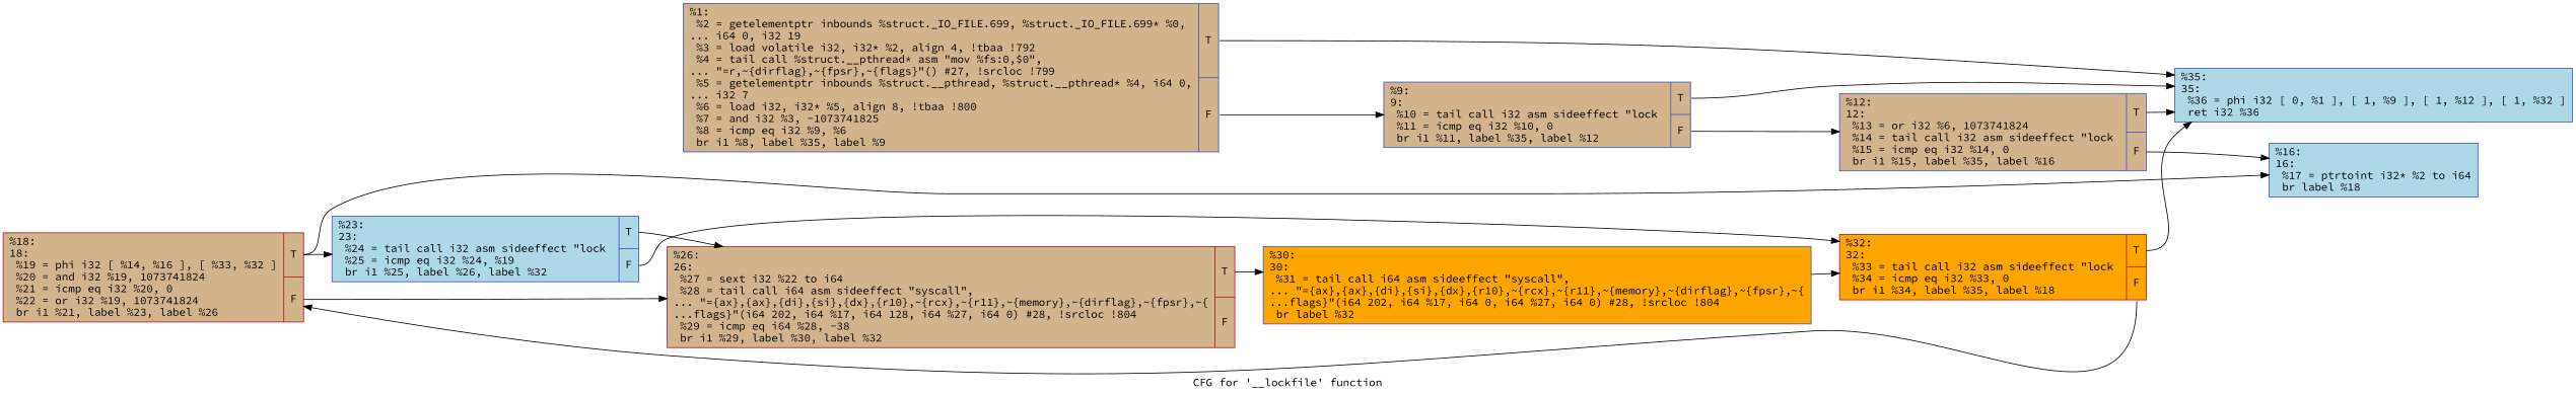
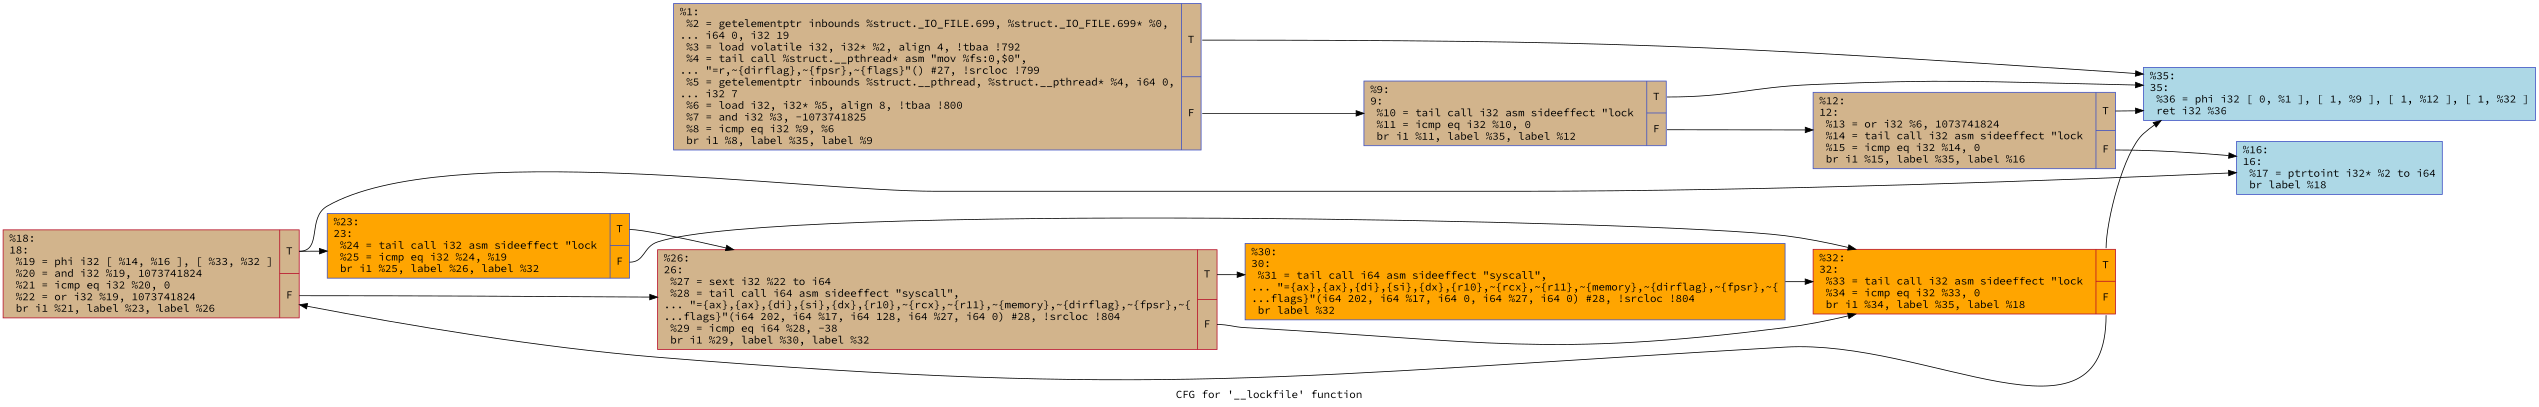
  digraph {
    fontname="Source Code Pro"
    label="CFG for '__lockfile' function"
    rankdir=LR
    node [color="#3d50c3ff" fillcolor=tan fontname="Source Code Pro" shape=record style=filled]
    edge [fontname="Source Code Pro" tailport=s0]
    n1 [label="{%1:\l  %2 = getelementptr inbounds %struct._IO_FILE.699, %struct._IO_FILE.699* %0,\l... i64 0, i32 19\l  %3 = load volatile i32, i32* %2, align 4, !tbaa !792\l  %4 = tail call %struct.__pthread* asm \"mov %fs:0,$0\",\l... \"=r,~\{dirflag\},~\{fpsr\},~\{flags\}\"() #27, !srcloc !799\l  %5 = getelementptr inbounds %struct.__pthread, %struct.__pthread* %4, i64 0,\l... i32 7\l  %6 = load i32, i32* %5, align 8, !tbaa !800\l  %7 = and i32 %3, -1073741825\l  %8 = icmp eq i32 %9, %6\l  br i1 %8, label %35, label %9\l|{<s0>T|<s1>F}}"]
    n2 [fillcolor=lightblue label="{%35:\l35:                                               \l  %36 = phi i32 [ 0, %1 ], [ 1, %9 ], [ 1, %12 ], [ 1, %32 ]\l  ret i32 %36\l}"]
    n3 [label="{%9:\l9:                                                \l  %10 = tail call i32 asm sideeffect \"lock \l  %11 = icmp eq i32 %10, 0\l  br i1 %11, label %35, label %12\l|{<s0>T|<s1>F}}"]
    n4 [label="{%12:\l12:                                               \l  %13 = or i32 %6, 1073741824\l  %14 = tail call i32 asm sideeffect \"lock \l  %15 = icmp eq i32 %14, 0\l  br i1 %15, label %35, label %16\l|{<s0>T|<s1>F}}"]
    n5 [fillcolor=lightblue label="{%16:\l16:                                               \l  %17 = ptrtoint i32* %2 to i64\l  br label %18\l}"]
    n6 [color="#b70d28ff" label="{%18:\l18:                                               \l  %19 = phi i32 [ %14, %16 ], [ %33, %32 ]\l  %20 = and i32 %19, 1073741824\l  %21 = icmp eq i32 %20, 0\l  %22 = or i32 %19, 1073741824\l  br i1 %21, label %23, label %26\l|{<s0>T|<s1>F}}"]
-   n7 [fillcolor=lightblue label="{%23:\l23:                                               \l  %24 = tail call i32 asm sideeffect \"lock \l  %25 = icmp eq i32 %24, %19\l  br i1 %25, label %26, label %32\l|{<s0>T|<s1>F}}"]
+   n7 [fillcolor=orange label="{%23:\l23:                                               \l  %24 = tail call i32 asm sideeffect \"lock \l  %25 = icmp eq i32 %24, %19\l  br i1 %25, label %26, label %32\l|{<s0>T|<s1>F}}"]
    n8 [color="#b70d28ff" label="{%26:\l26:                                               \l  %27 = sext i32 %22 to i64\l  %28 = tail call i64 asm sideeffect \"syscall\",\l... \"=\{ax\},\{ax\},\{di\},\{si\},\{dx\},\{r10\},~\{rcx\},~\{r11\},~\{memory\},~\{dirflag\},~\{fpsr\},~\{\l...flags\}\"(i64 202, i64 %17, i64 128, i64 %27, i64 0) #28, !srcloc !804\l  %29 = icmp eq i64 %28, -38\l  br i1 %29, label %30, label %32\l|{<s0>T|<s1>F}}"]
    n9 [color="#b70d28ff" fillcolor=orange label="{%32:\l32:                                               \l  %33 = tail call i32 asm sideeffect \"lock \l  %34 = icmp eq i32 %33, 0\l  br i1 %34, label %35, label %18\l|{<s0>T|<s1>F}}"]
    n10 [fillcolor=orange label="{%30:\l30:                                               \l  %31 = tail call i64 asm sideeffect \"syscall\",\l... \"=\{ax\},\{ax\},\{di\},\{si\},\{dx\},\{r10\},~\{rcx\},~\{r11\},~\{memory\},~\{dirflag\},~\{fpsr\},~\{\l...flags\}\"(i64 202, i64 %17, i64 0, i64 %27, i64 0) #28, !srcloc !804\l  br label %32\l}"]
    n1 -> n2
    n1 -> n3 [tailport=s1]
    n3 -> n2
    n3 -> n4 [tailport=s1]
    n4 -> n2
    n4 -> n5 [tailport=s1]
    n6 -> n5
    n6 -> n7
    n6 -> n8 [tailport=s1]
    n7 -> n8
    n7 -> n9 [tailport=s1]
+   n8 -> n9 [tailport=s1]
    n8 -> n10
    n9 -> n2
    n9 -> n6 [tailport=s1]
    n10 -> n9
  }
